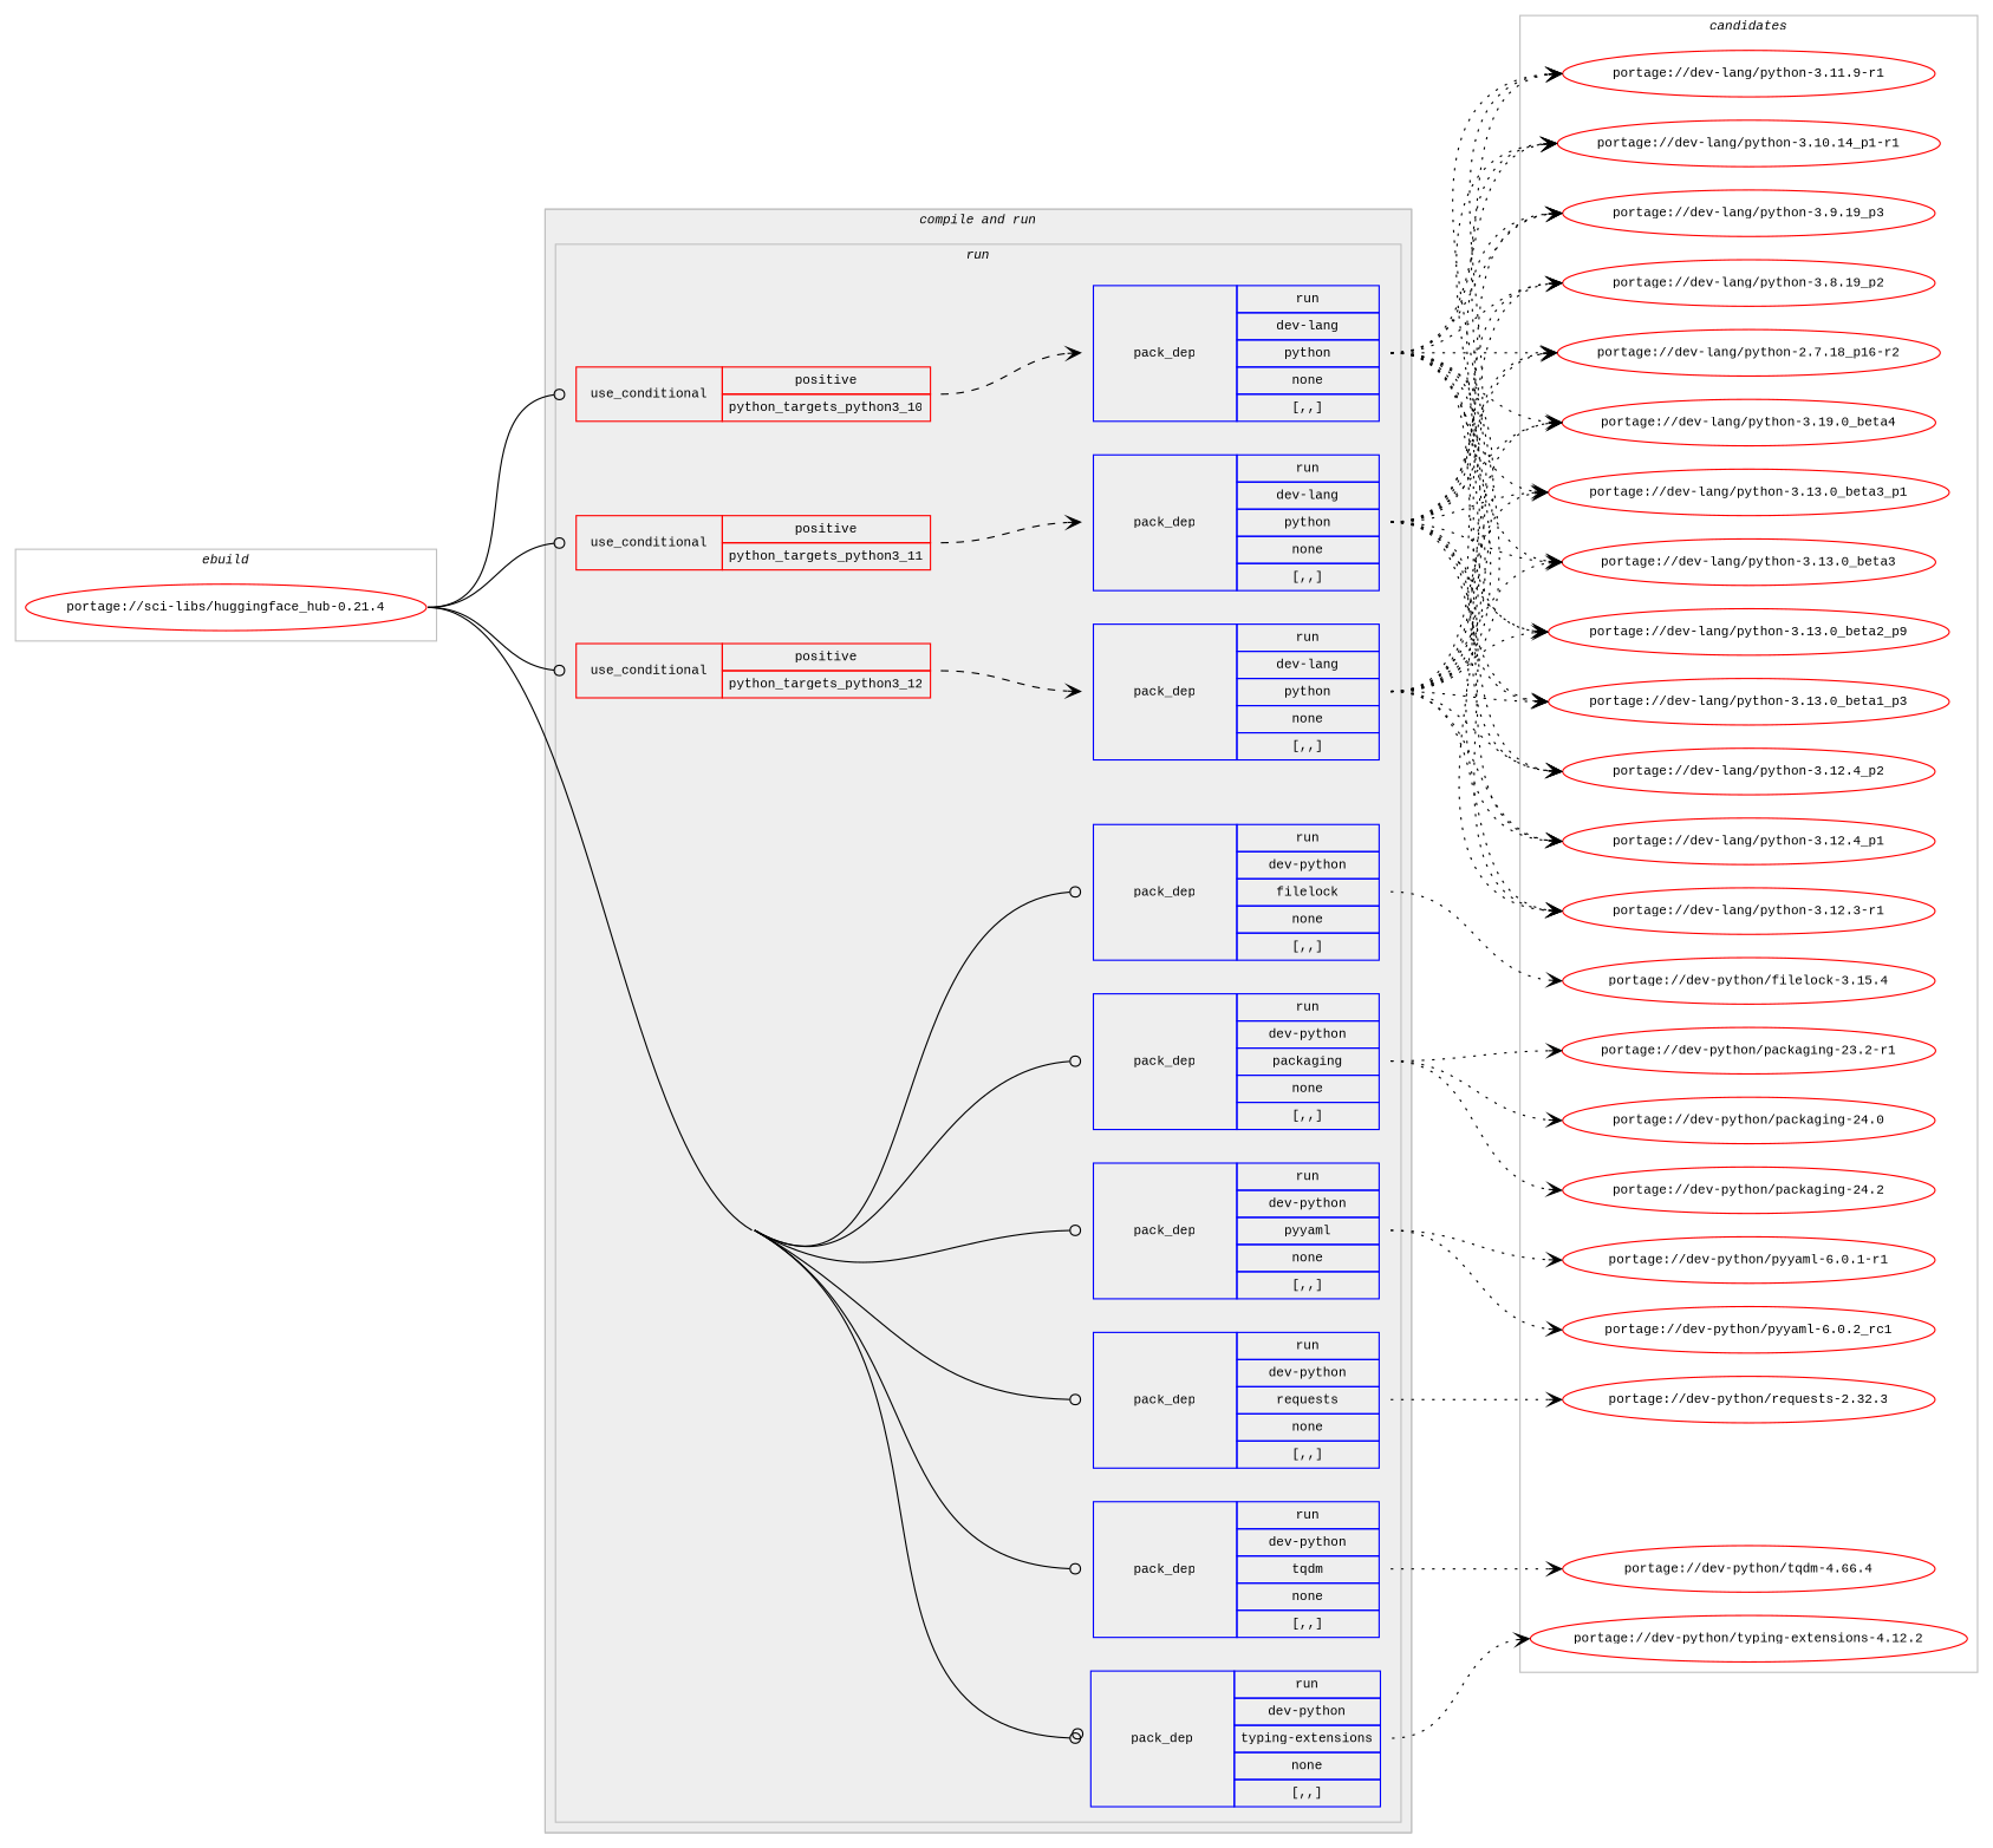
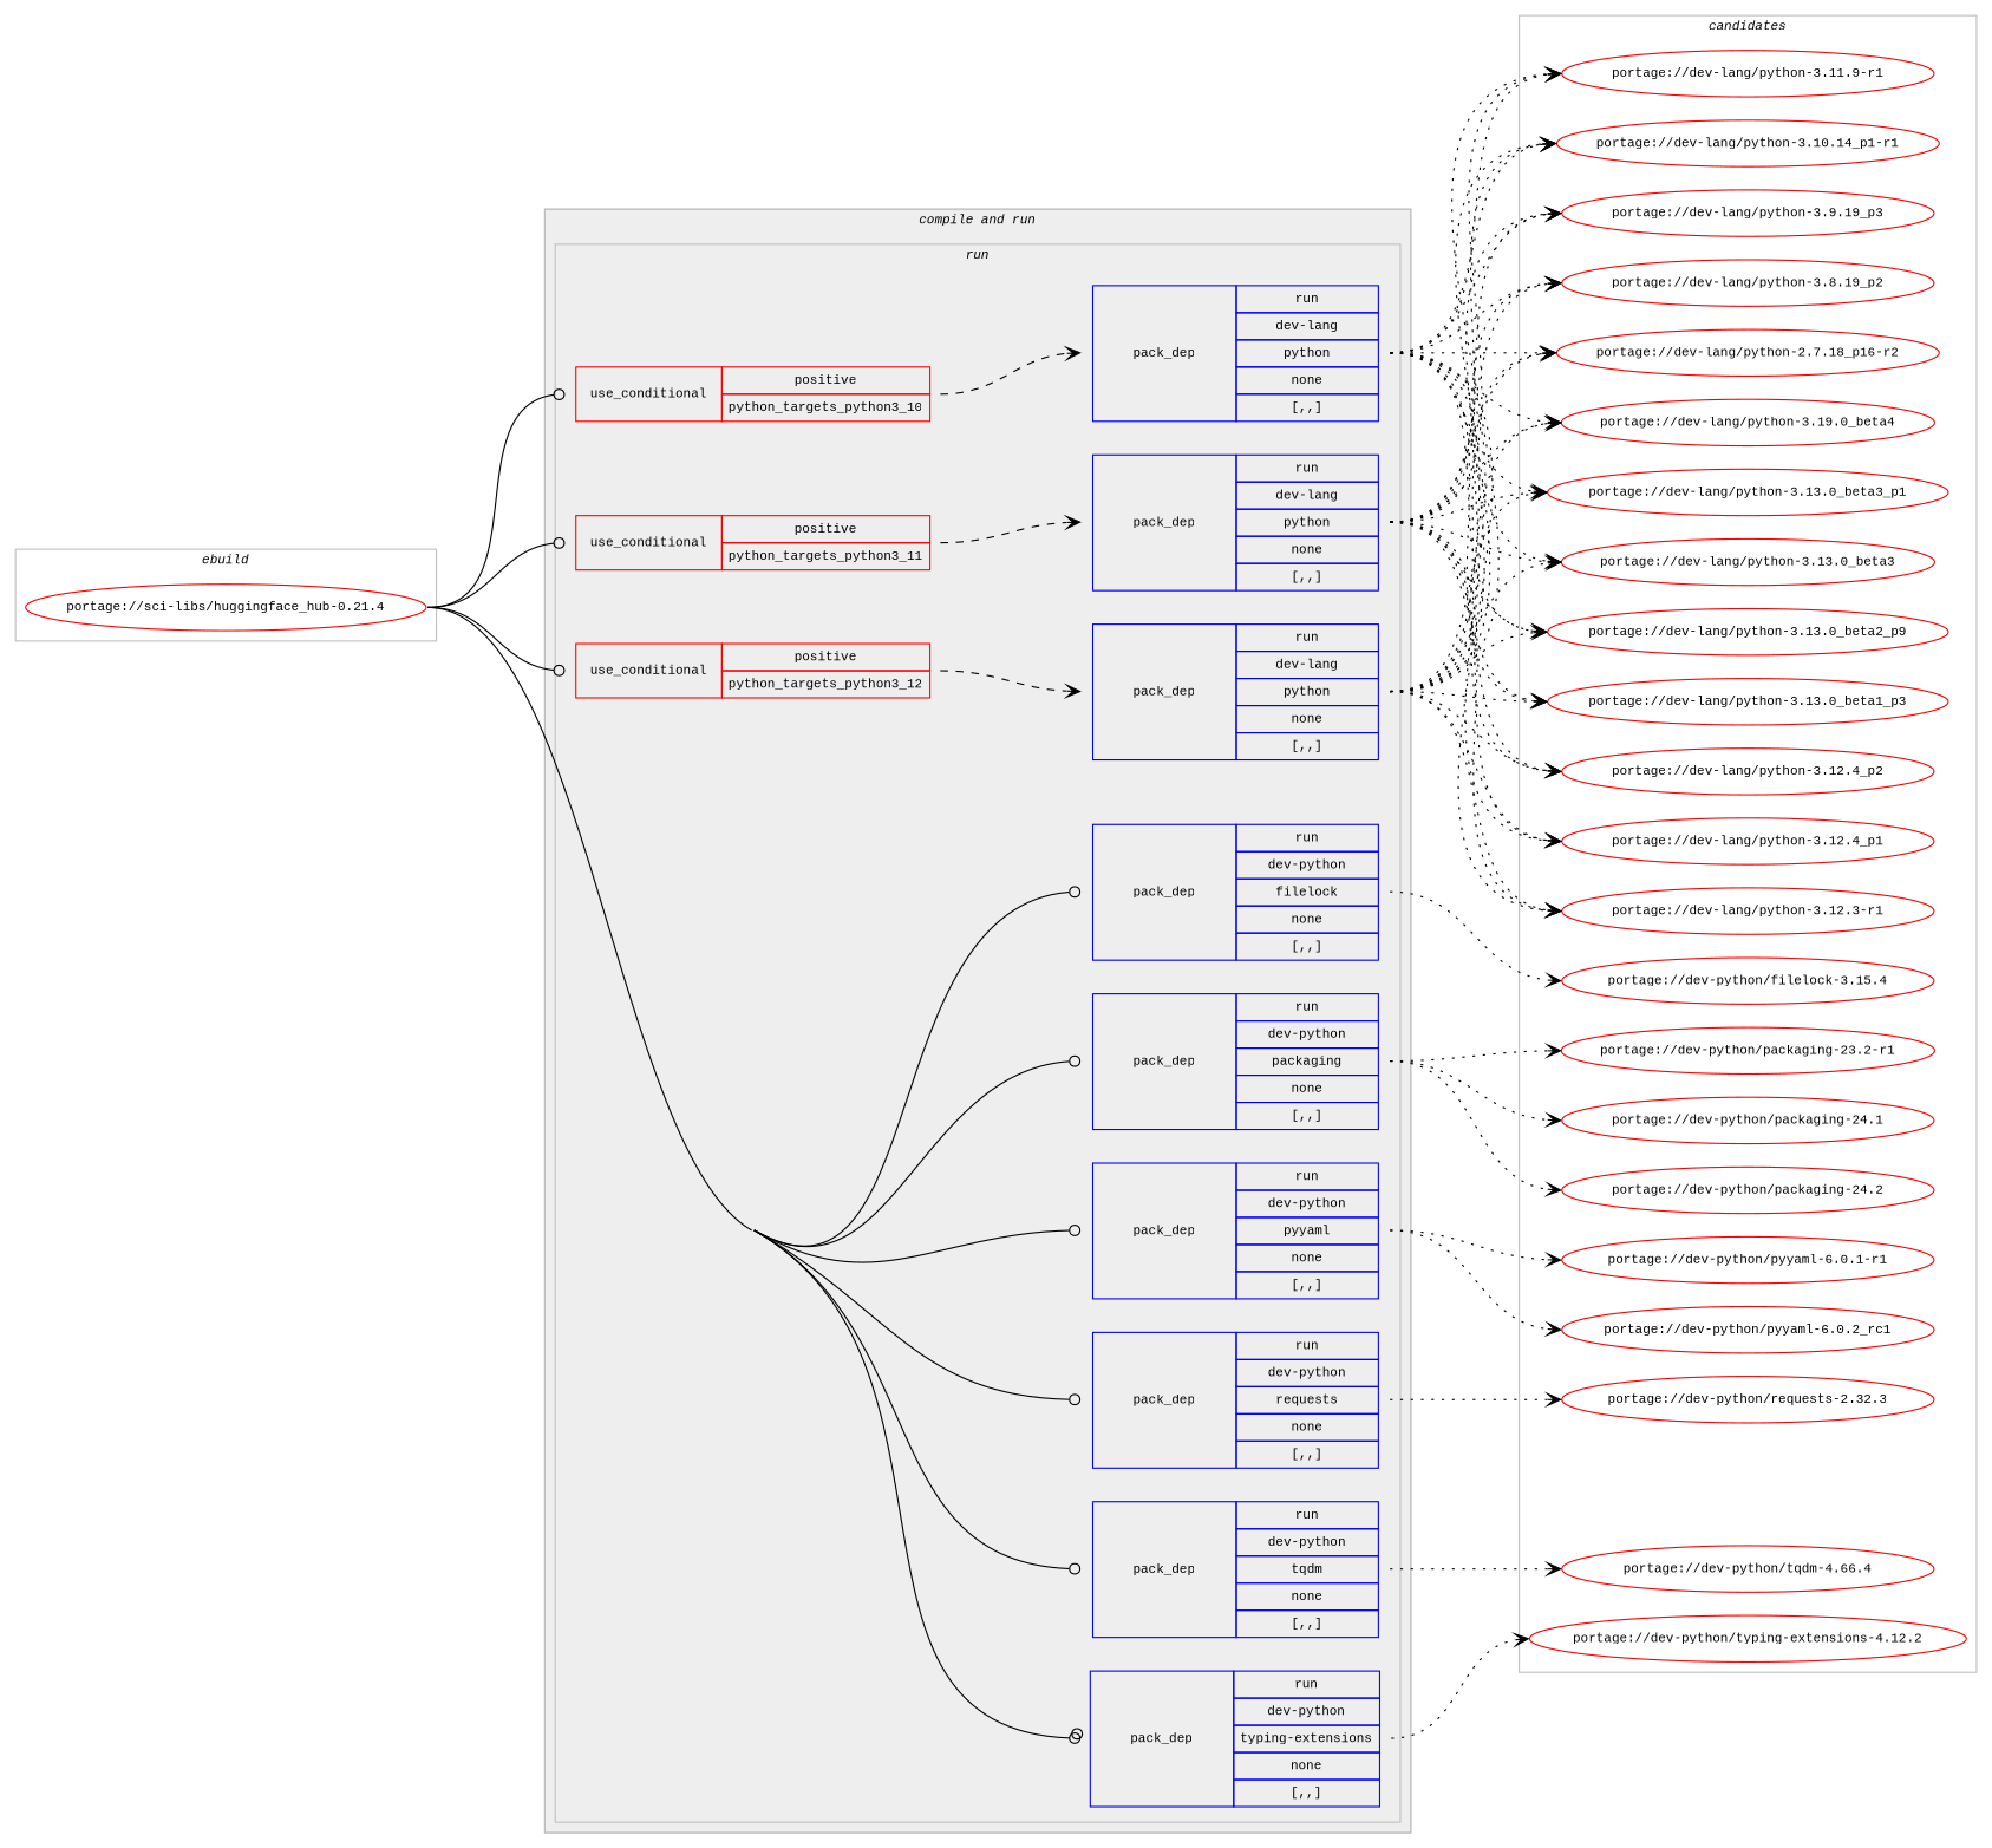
  digraph {
    compound=true
    concentrate=true
    fontname="Liberation Mono"
    fontsize=10
    newrank=true
    rankdir=LR
    ranksep=1.5
    node [color=red fontname="Liberation Mono" fontsize=10]
    edge [arrowhead=vee fontname="Liberation Mono" headport=w style=dotted tailport=e weight=100]
    n1 [label="portage://sci-libs/huggingface_hub-0.21.4" width=4]
    n2 [color=blue label=<<TABLE BORDER="0" CELLBORDER="1" CELLSPACING="0" CELLPADDING="4" WIDTH="220"><TR><TD ROWSPAN="6" CELLPADDING="30">pack_dep</TD></TR><TR><TD WIDTH="110">run</TD></TR><TR><TD>dev-lang</TD></TR><TR><TD>python</TD></TR><TR><TD>none</TD></TR><TR><TD>[,,]</TD></TR></TABLE>> shape=none]
    n3 [label=<<TABLE BORDER="0" CELLBORDER="1" CELLSPACING="0" CELLPADDING="4"><TR><TD ROWSPAN="3" CELLPADDING="10">use_conditional</TD></TR><TR><TD>positive</TD></TR><TR><TD>python_targets_python3_10</TD></TR></TABLE>> shape=none]
    n4 [color=blue label=<<TABLE BORDER="0" CELLBORDER="1" CELLSPACING="0" CELLPADDING="4" WIDTH="220"><TR><TD ROWSPAN="6" CELLPADDING="30">pack_dep</TD></TR><TR><TD WIDTH="110">run</TD></TR><TR><TD>dev-lang</TD></TR><TR><TD>python</TD></TR><TR><TD>none</TD></TR><TR><TD>[,,]</TD></TR></TABLE>> shape=none]
    n5 [label=<<TABLE BORDER="0" CELLBORDER="1" CELLSPACING="0" CELLPADDING="4"><TR><TD ROWSPAN="3" CELLPADDING="10">use_conditional</TD></TR><TR><TD>positive</TD></TR><TR><TD>python_targets_python3_11</TD></TR></TABLE>> shape=none]
    n6 [color=blue label=<<TABLE BORDER="0" CELLBORDER="1" CELLSPACING="0" CELLPADDING="4" WIDTH="220"><TR><TD ROWSPAN="6" CELLPADDING="30">pack_dep</TD></TR><TR><TD WIDTH="110">run</TD></TR><TR><TD>dev-lang</TD></TR><TR><TD>python</TD></TR><TR><TD>none</TD></TR><TR><TD>[,,]</TD></TR></TABLE>> shape=none]
    n7 [label=<<TABLE BORDER="0" CELLBORDER="1" CELLSPACING="0" CELLPADDING="4"><TR><TD ROWSPAN="3" CELLPADDING="10">use_conditional</TD></TR><TR><TD>positive</TD></TR><TR><TD>python_targets_python3_12</TD></TR></TABLE>> shape=none]
    n8 [color=blue label=<<TABLE BORDER="0" CELLBORDER="1" CELLSPACING="0" CELLPADDING="4" WIDTH="220"><TR><TD ROWSPAN="6" CELLPADDING="30">pack_dep</TD></TR><TR><TD WIDTH="110">run</TD></TR><TR><TD>dev-python</TD></TR><TR><TD>filelock</TD></TR><TR><TD>none</TD></TR><TR><TD>[,,]</TD></TR></TABLE>> shape=none]
    n9 [color=blue label=<<TABLE BORDER="0" CELLBORDER="1" CELLSPACING="0" CELLPADDING="4" WIDTH="220"><TR><TD ROWSPAN="6" CELLPADDING="30">pack_dep</TD></TR><TR><TD WIDTH="110">run</TD></TR><TR><TD>dev-python</TD></TR><TR><TD>packaging</TD></TR><TR><TD>none</TD></TR><TR><TD>[,,]</TD></TR></TABLE>> shape=none]
    n10 [color=blue label=<<TABLE BORDER="0" CELLBORDER="1" CELLSPACING="0" CELLPADDING="4" WIDTH="220"><TR><TD ROWSPAN="6" CELLPADDING="30">pack_dep</TD></TR><TR><TD WIDTH="110">run</TD></TR><TR><TD>dev-python</TD></TR><TR><TD>pyyaml</TD></TR><TR><TD>none</TD></TR><TR><TD>[,,]</TD></TR></TABLE>> shape=none]
    n11 [color=blue label=<<TABLE BORDER="0" CELLBORDER="1" CELLSPACING="0" CELLPADDING="4" WIDTH="220"><TR><TD ROWSPAN="6" CELLPADDING="30">pack_dep</TD></TR><TR><TD WIDTH="110">run</TD></TR><TR><TD>dev-python</TD></TR><TR><TD>requests</TD></TR><TR><TD>none</TD></TR><TR><TD>[,,]</TD></TR></TABLE>> shape=none]
    n12 [color=blue label=<<TABLE BORDER="0" CELLBORDER="1" CELLSPACING="0" CELLPADDING="4" WIDTH="220"><TR><TD ROWSPAN="6" CELLPADDING="30">pack_dep</TD></TR><TR><TD WIDTH="110">run</TD></TR><TR><TD>dev-python</TD></TR><TR><TD>tqdm</TD></TR><TR><TD>none</TD></TR><TR><TD>[,,]</TD></TR></TABLE>> shape=none]
    n13 [color=blue label=<<TABLE BORDER="0" CELLBORDER="1" CELLSPACING="0" CELLPADDING="4" WIDTH="220"><TR><TD ROWSPAN="6" CELLPADDING="30">pack_dep</TD></TR><TR><TD WIDTH="110">run</TD></TR><TR><TD>dev-python</TD></TR><TR><TD>typing-extensions</TD></TR><TR><TD>none</TD></TR><TR><TD>[,,]</TD></TR></TABLE>> shape=none]
    n14 [label="portage://dev-lang/python-3.19.0_beta4" width=4]
    n15 [label="portage://dev-lang/python-3.13.0_beta3_p1" width=4]
    n16 [label="portage://dev-lang/python-3.13.0_beta3" width=4]
    n17 [label="portage://dev-lang/python-3.13.0_beta2_p9" width=4]
    n18 [label="portage://dev-lang/python-3.13.0_beta1_p3" width=4]
    n19 [label="portage://dev-lang/python-3.12.4_p2" width=4]
    n20 [label="portage://dev-lang/python-3.12.4_p1" width=4]
    n21 [label="portage://dev-lang/python-3.12.3-r1" width=4]
    n22 [label="portage://dev-lang/python-3.11.9-r1" width=4]
    n23 [label="portage://dev-lang/python-3.10.14_p1-r1" width=4]
    n24 [label="portage://dev-lang/python-3.9.19_p3" width=4]
    n25 [label="portage://dev-lang/python-3.8.19_p2" width=4]
    n26 [label="portage://dev-lang/python-2.7.18_p16-r2" width=4]
    n27 [label="portage://dev-python/filelock-3.15.4" width=4]
-   n28 [label="portage://dev-python/packaging-24.0" width=4]
+   n28 [label="portage://dev-python/packaging-24.1" width=4]
    n29 [label="portage://dev-python/packaging-24.2" width=4]
    n30 [label="portage://dev-python/packaging-23.2-r1" width=4]
    n31 [label="portage://dev-python/pyyaml-6.0.2_rc1" width=4]
    n32 [label="portage://dev-python/pyyaml-6.0.1-r1" width=4]
    n33 [label="portage://dev-python/requests-2.32.3" width=4]
    n34 [label="portage://dev-python/tqdm-4.66.4" width=4]
    n35 [label="portage://dev-python/typing-extensions-4.12.2" width=4]
    subgraph cluster_1 {
      color=gray
      label=<<i>ebuild</i>>
      n1
    }
    subgraph cluster_2 {
      color=gray
      label=<<i>dependencies</i>>
      subgraph cluster_3 {
        color=gray
        fillcolor="#eeeeee"
        label=<<i>compile</i>>
        style=filled
      }
      subgraph cluster_4 {
        color=gray
        fillcolor="#eeeeee"
        label=<<i>compile and run</i>>
        style=filled
      }
      subgraph cluster_5 {
        color=gray
        fillcolor="#eeeeee"
        label=<<i>run</i>>
        style=filled
        subgraph sub_6 {
          color=gray
          fillcolor="#eeeeee"
          label=<<i>run</i>>
          style=filled
          n3
          subgraph sub_7 {
            color=gray
            fillcolor="#eeeeee"
            label=<<i>run</i>>
            style=filled
            n2
          }
        }
        subgraph sub_8 {
          color=gray
          fillcolor="#eeeeee"
          label=<<i>run</i>>
          style=filled
          n5
          subgraph sub_9 {
            color=gray
            fillcolor="#eeeeee"
            label=<<i>run</i>>
            style=filled
            n4
          }
        }
        subgraph sub_10 {
          color=gray
          fillcolor="#eeeeee"
          label=<<i>run</i>>
          style=filled
          n7
          subgraph sub_11 {
            color=gray
            fillcolor="#eeeeee"
            label=<<i>run</i>>
            style=filled
            n6
          }
        }
        subgraph sub_12 {
          color=gray
          fillcolor="#eeeeee"
          label=<<i>run</i>>
          style=filled
          n8
        }
        subgraph sub_13 {
          color=gray
          fillcolor="#eeeeee"
          label=<<i>run</i>>
          style=filled
          n9
        }
        subgraph sub_14 {
          color=gray
          fillcolor="#eeeeee"
          label=<<i>run</i>>
          style=filled
          n10
        }
        subgraph sub_15 {
          color=gray
          fillcolor="#eeeeee"
          label=<<i>run</i>>
          style=filled
          n11
        }
        subgraph sub_16 {
          color=gray
          fillcolor="#eeeeee"
          label=<<i>run</i>>
          style=filled
          n12
        }
        subgraph sub_17 {
          color=gray
          fillcolor="#eeeeee"
          label=<<i>run</i>>
          style=filled
          n13
        }
      }
    }
    subgraph cluster_18 {
      color=gray
      label=<<i>candidates</i>>
      rank=same
      subgraph sub_19 {
        color=black
        label=<<i>candidates</i>>
        nodesep=1
        rank=same
        n14
        n15
        n16
        n17
        n18
        n19
        n20
        n21
        n22
        n23
        n24
        n25
        n26
      }
      subgraph sub_20 {
        color=black
        label=<<i>candidates</i>>
        nodesep=1
        rank=same
        n14
        n15
        n16
        n17
        n18
        n19
        n20
        n21
        n22
        n23
        n24
        n25
        n26
      }
      subgraph sub_21 {
        color=black
        label=<<i>candidates</i>>
        nodesep=1
        rank=same
        n14
        n15
        n16
        n17
        n18
        n19
        n20
        n21
        n22
        n23
        n24
        n25
        n26
      }
      subgraph sub_22 {
        color=black
        label=<<i>candidates</i>>
        nodesep=1
        rank=same
        n27
      }
      subgraph sub_23 {
        color=black
        label=<<i>candidates</i>>
        nodesep=1
        rank=same
        n28
        n29
        n30
      }
      subgraph sub_24 {
        color=black
        label=<<i>candidates</i>>
        nodesep=1
        rank=same
        n31
        n32
      }
      subgraph sub_25 {
        color=black
        label=<<i>candidates</i>>
        nodesep=1
        rank=same
        n33
      }
      subgraph sub_26 {
        color=black
        label=<<i>candidates</i>>
        nodesep=1
        rank=same
        n34
      }
      subgraph sub_27 {
        color=black
        label=<<i>candidates</i>>
        nodesep=1
        rank=same
        n35
      }
    }
    n1 -> n3 [arrowhead=odot style=solid weight=20]
    n1 -> n5 [arrowhead=odot style=solid weight=20]
    n1 -> n7 [arrowhead=odot style=solid weight=20]
    n1 -> n8 [arrowhead=odot style=solid weight=20]
    n1 -> n9 [arrowhead=odot style=solid weight=20]
    n1 -> n10 [arrowhead=odot style=solid weight=20]
    n1 -> n11 [arrowhead=odot style=solid weight=20]
    n1 -> n12 [arrowhead=odot style=solid weight=20]
    n1 -> n13 [arrowhead=odot style=solid weight=20]
    n2 -> n14
    n2 -> n15
    n2 -> n16
    n2 -> n17
    n2 -> n18
    n2 -> n19
    n2 -> n20
    n2 -> n21
    n2 -> n22
    n2 -> n23
    n2 -> n24
    n2 -> n25
    n2 -> n26
    n3 -> n2 [style=dashed weight=20]
    n4 -> n14
    n4 -> n15
    n4 -> n16
    n4 -> n17
    n4 -> n18
    n4 -> n19
    n4 -> n20
    n4 -> n21
    n4 -> n22
    n4 -> n23
    n4 -> n24
    n4 -> n25
    n4 -> n26
    n5 -> n4 [style=dashed weight=20]
    n6 -> n14
    n6 -> n15
    n6 -> n16
    n6 -> n17
    n6 -> n18
    n6 -> n19
    n6 -> n20
    n6 -> n21
    n6 -> n22
    n6 -> n23
    n6 -> n24
    n6 -> n25
    n6 -> n26
    n7 -> n6 [style=dashed weight=20]
    n8 -> n27
    n9 -> n28
    n9 -> n29
    n9 -> n30
    n10 -> n31
    n10 -> n32
    n11 -> n33
    n12 -> n34
    n13 -> n35
  }
